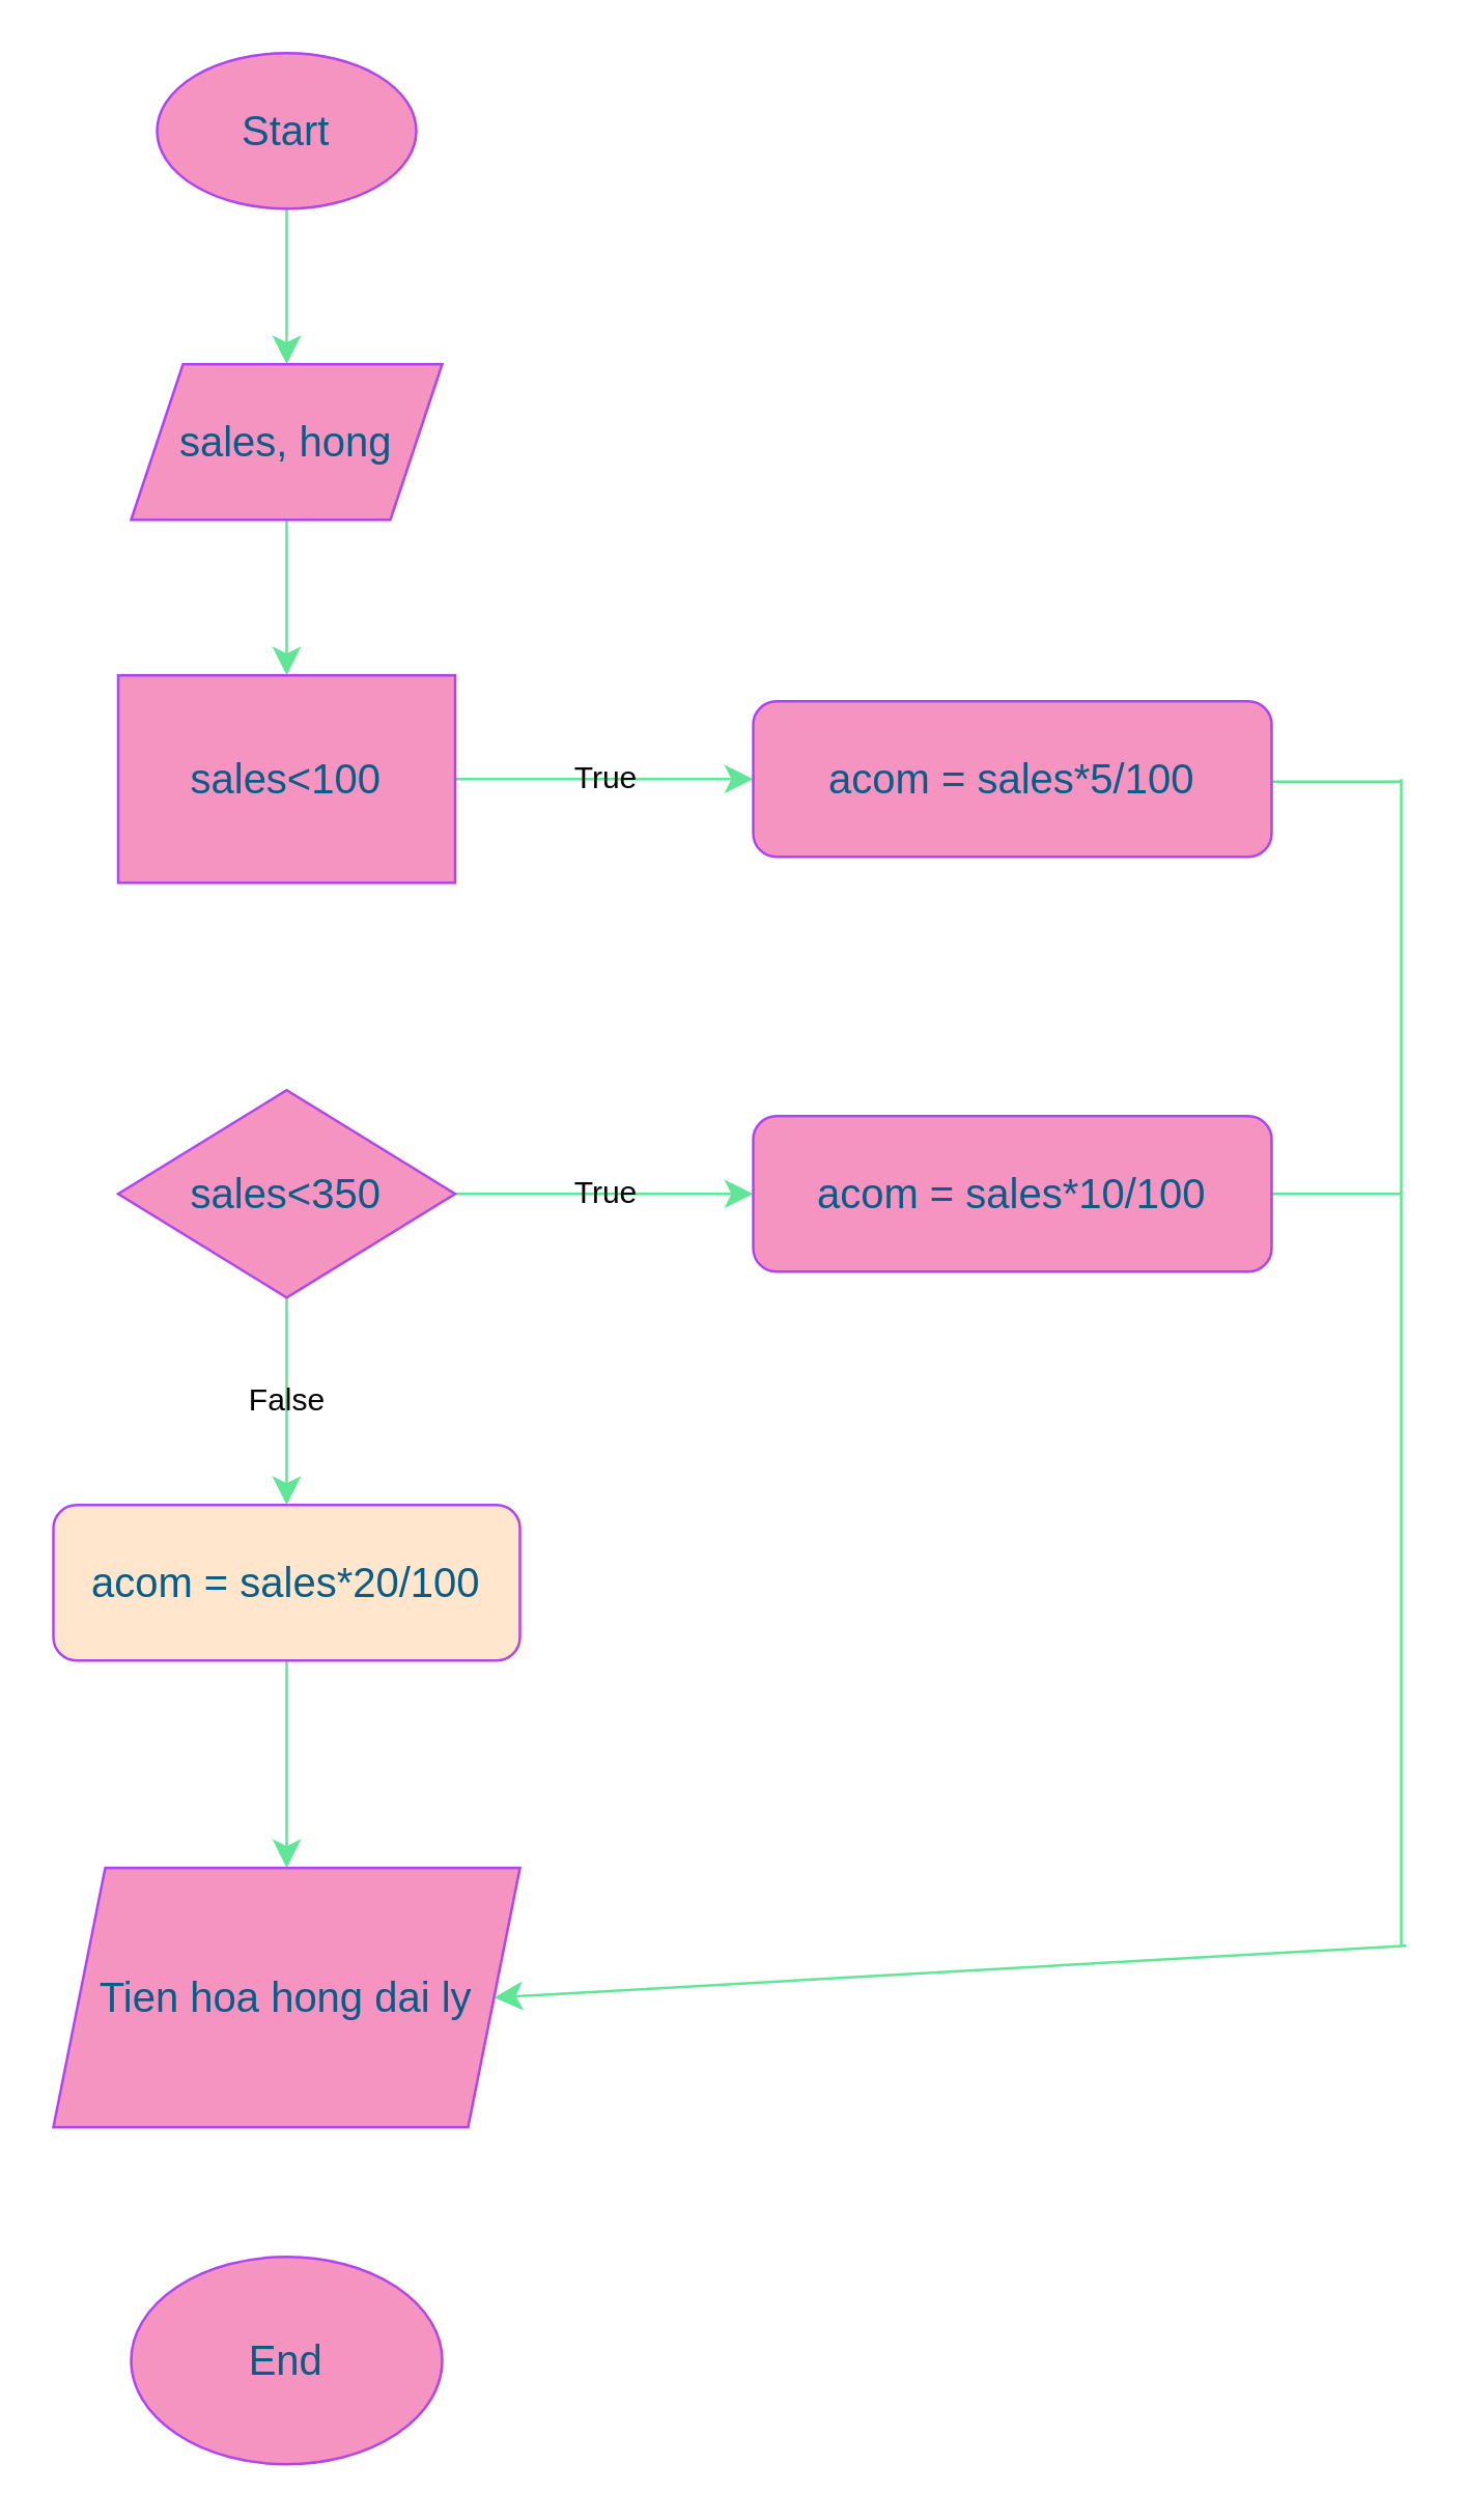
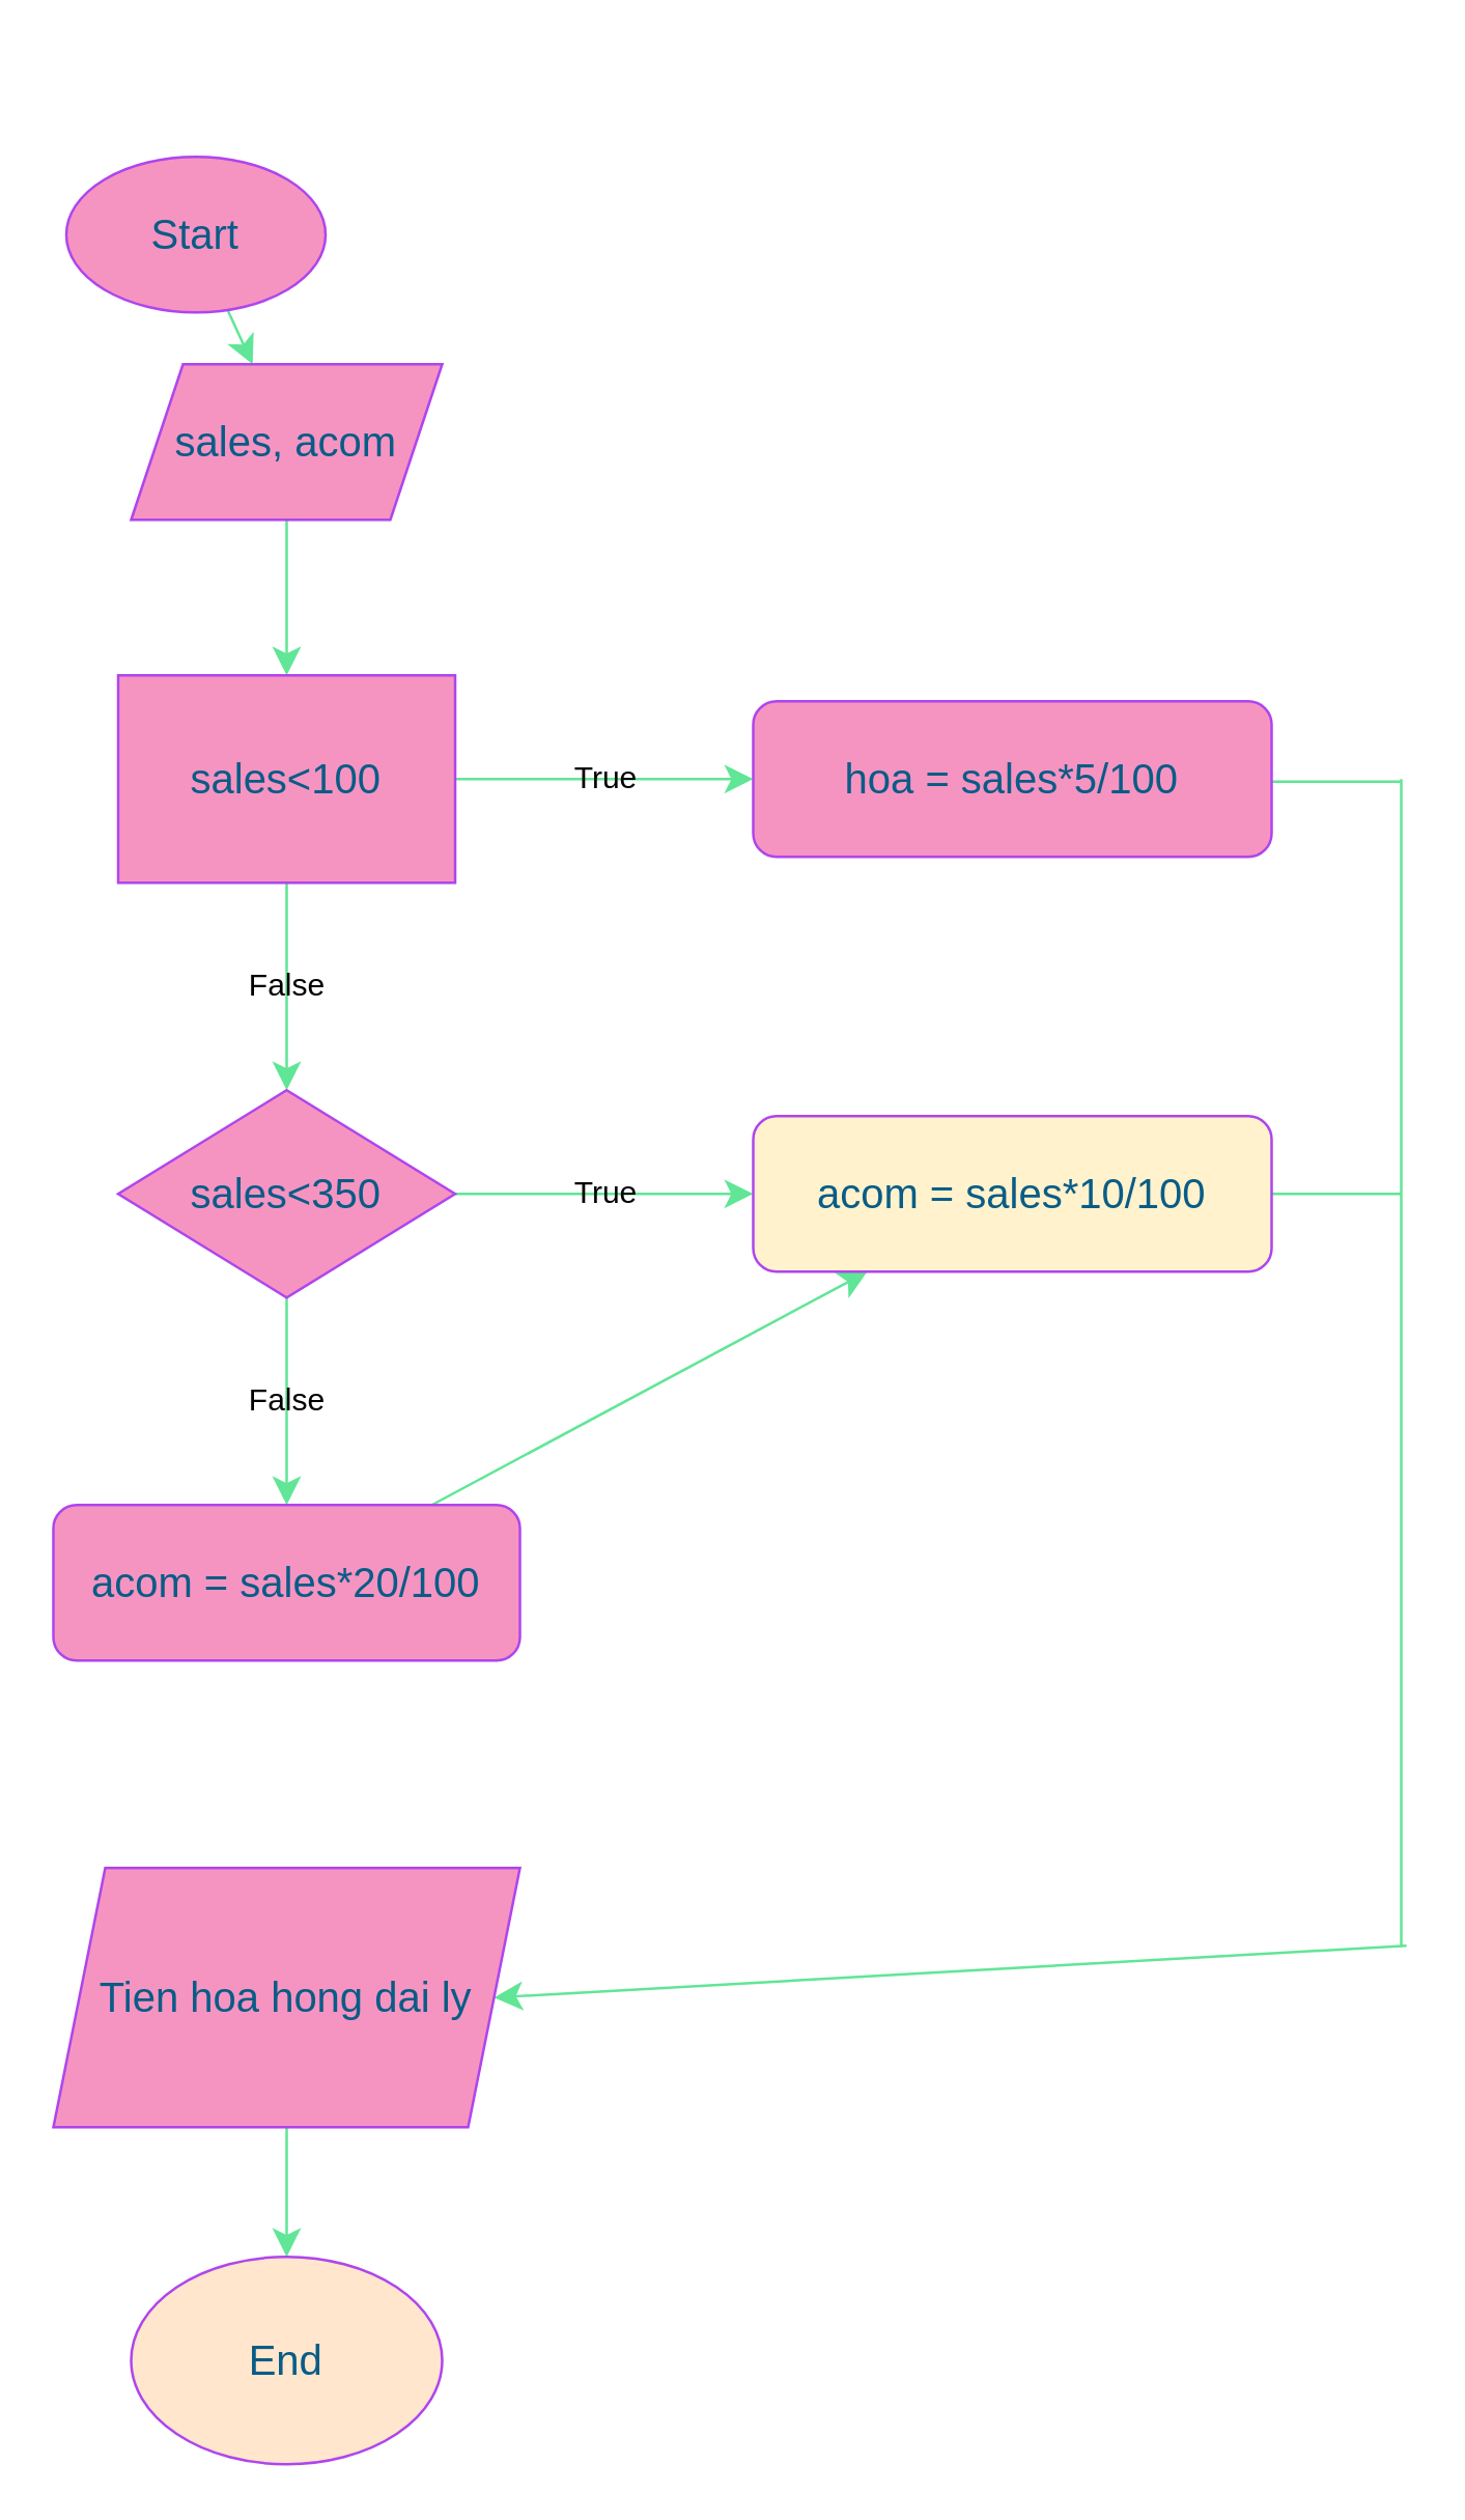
  <mxCell id="0" />
  <mxCell id="1" parent="0" />
  <mxCell id="2" value="" style="edgeStyle=none;curved=1;rounded=0;orthogonalLoop=1;jettySize=auto;html=1;fontSize=12;startSize=8;endSize=8;labelBackgroundColor=none;strokeColor=#60E696;fontColor=default;" parent="1" source="3" target="5" edge="1"><mxGeometry relative="1" as="geometry" /></mxCell>
- <mxCell id="3" value="Start" style="ellipse;whiteSpace=wrap;html=1;fontSize=16;labelBackgroundColor=none;fillColor=#F694C1;strokeColor=#AF45ED;fontColor=#095C86;" parent="1" vertex="1"><mxGeometry x="60" y="20" width="100" height="60" as="geometry" /></mxCell>
+ <mxCell id="3" value="Start" style="ellipse;whiteSpace=wrap;html=1;fontSize=16;labelBackgroundColor=none;fillColor=#F694C1;strokeColor=#AF45ED;fontColor=#095C86;" parent="1" vertex="1"><mxGeometry x="25" y="60" width="100" height="60" as="geometry" /></mxCell>
  <mxCell id="4" value="" style="edgeStyle=none;curved=1;rounded=0;orthogonalLoop=1;jettySize=auto;html=1;fontSize=12;startSize=8;endSize=8;labelBackgroundColor=none;strokeColor=#60E696;fontColor=default;" parent="1" source="5" target="8" edge="1"><mxGeometry relative="1" as="geometry" /></mxCell>
- <mxCell id="5" value="sales, hong" style="shape=parallelogram;perimeter=parallelogramPerimeter;whiteSpace=wrap;html=1;fixedSize=1;fontSize=16;labelBackgroundColor=none;fillColor=#F694C1;strokeColor=#AF45ED;fontColor=#095C86;" parent="1" vertex="1"><mxGeometry x="50" y="140" width="120" height="60" as="geometry" /></mxCell>
+ <mxCell id="5" value="sales, acom" style="shape=parallelogram;perimeter=parallelogramPerimeter;whiteSpace=wrap;html=1;fixedSize=1;fontSize=16;labelBackgroundColor=none;fillColor=#F694C1;strokeColor=#AF45ED;fontColor=#095C86;" parent="1" vertex="1"><mxGeometry x="50" y="140" width="120" height="60" as="geometry" /></mxCell>
  <mxCell id="6" value="True" style="edgeStyle=none;curved=1;rounded=0;orthogonalLoop=1;jettySize=auto;html=1;fontSize=12;startSize=8;endSize=8;labelBackgroundColor=none;strokeColor=#60E696;fontColor=default;" parent="1" source="8" edge="1"><mxGeometry relative="1" as="geometry"><mxPoint x="290" y="300" as="targetPoint" /></mxGeometry></mxCell>
+ <mxCell id="7" value="False" style="edgeStyle=none;curved=1;rounded=0;orthogonalLoop=1;jettySize=auto;html=1;fontSize=12;startSize=8;endSize=8;labelBackgroundColor=none;strokeColor=#60E696;fontColor=default;" parent="1" source="8" target="11" edge="1"><mxGeometry relative="1" as="geometry" /></mxCell>
  <mxCell id="8" value="sales&amp;lt;100" style="whiteSpace=wrap;html=1;fontSize=16;labelBackgroundColor=none;fillColor=#F694C1;strokeColor=#AF45ED;fontColor=#095C86;rounded=0;" parent="1" vertex="1"><mxGeometry x="45" y="260" width="130" height="80" as="geometry" /></mxCell>
  <mxCell id="9" value="True" style="edgeStyle=none;curved=1;rounded=0;orthogonalLoop=1;jettySize=auto;html=1;fontSize=12;startSize=8;endSize=8;labelBackgroundColor=none;strokeColor=#60E696;fontColor=default;" parent="1" source="11" edge="1"><mxGeometry relative="1" as="geometry"><mxPoint x="290" y="460" as="targetPoint" /></mxGeometry></mxCell>
  <mxCell id="10" value="False" style="edgeStyle=none;curved=1;rounded=0;orthogonalLoop=1;jettySize=auto;html=1;fontSize=12;startSize=8;endSize=8;labelBackgroundColor=none;strokeColor=#60E696;fontColor=default;" parent="1" source="11" edge="1"><mxGeometry relative="1" as="geometry"><mxPoint x="110" y="580" as="targetPoint" /></mxGeometry></mxCell>
  <mxCell id="11" value="sales&amp;lt;350" style="rhombus;whiteSpace=wrap;html=1;fontSize=16;labelBackgroundColor=none;fillColor=#F694C1;strokeColor=#AF45ED;fontColor=#095C86;" parent="1" vertex="1"><mxGeometry x="45" y="420" width="130" height="80" as="geometry" /></mxCell>
  <mxCell id="12" value="" style="endArrow=none;html=1;rounded=0;fontSize=12;startSize=8;endSize=8;curved=1;exitX=1;exitY=0.5;exitDx=0;exitDy=0;labelBackgroundColor=none;strokeColor=#60E696;fontColor=default;" parent="1" edge="1"><mxGeometry width="50" height="50" relative="1" as="geometry"><mxPoint x="490" y="460" as="sourcePoint" /><mxPoint x="540" y="460" as="targetPoint" /></mxGeometry></mxCell>
  <mxCell id="13" value="" style="endArrow=none;html=1;rounded=0;fontSize=12;startSize=8;endSize=8;curved=1;labelBackgroundColor=none;strokeColor=#60E696;fontColor=default;" parent="1" edge="1"><mxGeometry width="50" height="50" relative="1" as="geometry"><mxPoint x="540" y="750" as="sourcePoint" /><mxPoint x="540" y="460" as="targetPoint" /></mxGeometry></mxCell>
  <mxCell id="14" value="" style="endArrow=classic;html=1;rounded=0;fontSize=12;startSize=8;endSize=8;curved=1;entryX=1;entryY=0.5;entryDx=0;entryDy=0;labelBackgroundColor=none;strokeColor=#60E696;fontColor=default;" parent="1" target="20" edge="1"><mxGeometry width="50" height="50" relative="1" as="geometry"><mxPoint x="542.04" y="750" as="sourcePoint" /><mxPoint x="163.28" y="751.68" as="targetPoint" /></mxGeometry></mxCell>
  <mxCell id="15" value="" style="endArrow=none;html=1;rounded=0;fontSize=12;startSize=8;endSize=8;curved=1;exitX=1.012;exitY=0.117;exitDx=0;exitDy=0;exitPerimeter=0;labelBackgroundColor=none;strokeColor=#60E696;fontColor=default;" parent="1" edge="1"><mxGeometry width="50" height="50" relative="1" as="geometry"><mxPoint x="490" y="301.01" as="sourcePoint" /><mxPoint x="540" y="301" as="targetPoint" /></mxGeometry></mxCell>
  <mxCell id="16" value="" style="endArrow=none;html=1;rounded=0;fontSize=12;startSize=8;endSize=8;curved=1;labelBackgroundColor=none;strokeColor=#60E696;fontColor=default;" parent="1" edge="1"><mxGeometry width="50" height="50" relative="1" as="geometry"><mxPoint x="540" y="460" as="sourcePoint" /><mxPoint x="540" y="300" as="targetPoint" /></mxGeometry></mxCell>
- <mxCell id="17" value="" style="edgeStyle=none;curved=1;rounded=0;orthogonalLoop=1;jettySize=auto;html=1;fontSize=12;startSize=8;endSize=8;labelBackgroundColor=none;strokeColor=#60E696;fontColor=default;" edge="1" parent="1" source="18" target="20"><mxGeometry relative="1" as="geometry" /></mxCell>
- <mxCell id="18" value="acom = sales*20/100" style="rounded=1;whiteSpace=wrap;html=1;fontSize=16;labelBackgroundColor=none;fillColor=#ffe6cc;strokeColor=#AF45ED;fontColor=#095C86;" vertex="1" parent="1"><mxGeometry x="20" y="580" width="180" height="60" as="geometry" /></mxCell>
+ <mxCell id="17" value="" style="edgeStyle=none;curved=1;rounded=0;orthogonalLoop=1;jettySize=auto;html=1;fontSize=12;startSize=8;endSize=8;labelBackgroundColor=none;strokeColor=#60E696;fontColor=default;" edge="1" parent="1" source="18" target="23"><mxGeometry relative="1" as="geometry" /></mxCell>
+ <mxCell id="18" value="acom = sales*20/100" style="rounded=1;whiteSpace=wrap;html=1;fontSize=16;labelBackgroundColor=none;fillColor=#F694C1;strokeColor=#AF45ED;fontColor=#095C86;" vertex="1" parent="1"><mxGeometry x="20" y="580" width="180" height="60" as="geometry" /></mxCell>
+ <mxCell id="19" value="" style="edgeStyle=none;curved=1;rounded=0;orthogonalLoop=1;jettySize=auto;html=1;fontSize=12;startSize=8;endSize=8;labelBackgroundColor=none;strokeColor=#60E696;fontColor=default;" edge="1" parent="1" source="20" target="21"><mxGeometry relative="1" as="geometry" /></mxCell>
  <mxCell id="20" value="Tien hoa hong dai ly" style="shape=parallelogram;perimeter=parallelogramPerimeter;whiteSpace=wrap;html=1;fixedSize=1;fontSize=16;labelBackgroundColor=none;fillColor=#F694C1;strokeColor=#AF45ED;fontColor=#095C86;" vertex="1" parent="1"><mxGeometry x="20" y="720" width="180" height="100" as="geometry" /></mxCell>
- <mxCell id="21" value="End" style="ellipse;whiteSpace=wrap;html=1;fontSize=16;labelBackgroundColor=none;fillColor=#F694C1;strokeColor=#AF45ED;fontColor=#095C86;" vertex="1" parent="1"><mxGeometry x="50" y="870" width="120" height="80" as="geometry" /></mxCell>
- <mxCell id="22" value="acom = sales*5/100" style="rounded=1;whiteSpace=wrap;html=1;fontSize=16;labelBackgroundColor=none;fillColor=#F694C1;strokeColor=#AF45ED;fontColor=#095C86;" vertex="1" parent="1"><mxGeometry x="290" y="270" width="200" height="60" as="geometry" /></mxCell>
- <mxCell id="23" value="acom = sales*10/100" style="rounded=1;whiteSpace=wrap;html=1;fontSize=16;labelBackgroundColor=none;fillColor=#F694C1;strokeColor=#AF45ED;fontColor=#095C86;" vertex="1" parent="1"><mxGeometry x="290" y="430" width="200" height="60" as="geometry" /></mxCell>
+ <mxCell id="21" value="End" style="ellipse;whiteSpace=wrap;html=1;fontSize=16;labelBackgroundColor=none;fillColor=#ffe6cc;strokeColor=#AF45ED;fontColor=#095C86;" vertex="1" parent="1"><mxGeometry x="50" y="870" width="120" height="80" as="geometry" /></mxCell>
+ <mxCell id="22" value="hoa = sales*5/100" style="rounded=1;whiteSpace=wrap;html=1;fontSize=16;labelBackgroundColor=none;fillColor=#F694C1;strokeColor=#AF45ED;fontColor=#095C86;" vertex="1" parent="1"><mxGeometry x="290" y="270" width="200" height="60" as="geometry" /></mxCell>
+ <mxCell id="23" value="acom = sales*10/100" style="rounded=1;whiteSpace=wrap;html=1;fontSize=16;labelBackgroundColor=none;fillColor=#fff2cc;strokeColor=#AF45ED;fontColor=#095C86;" vertex="1" parent="1"><mxGeometry x="290" y="430" width="200" height="60" as="geometry" /></mxCell>
